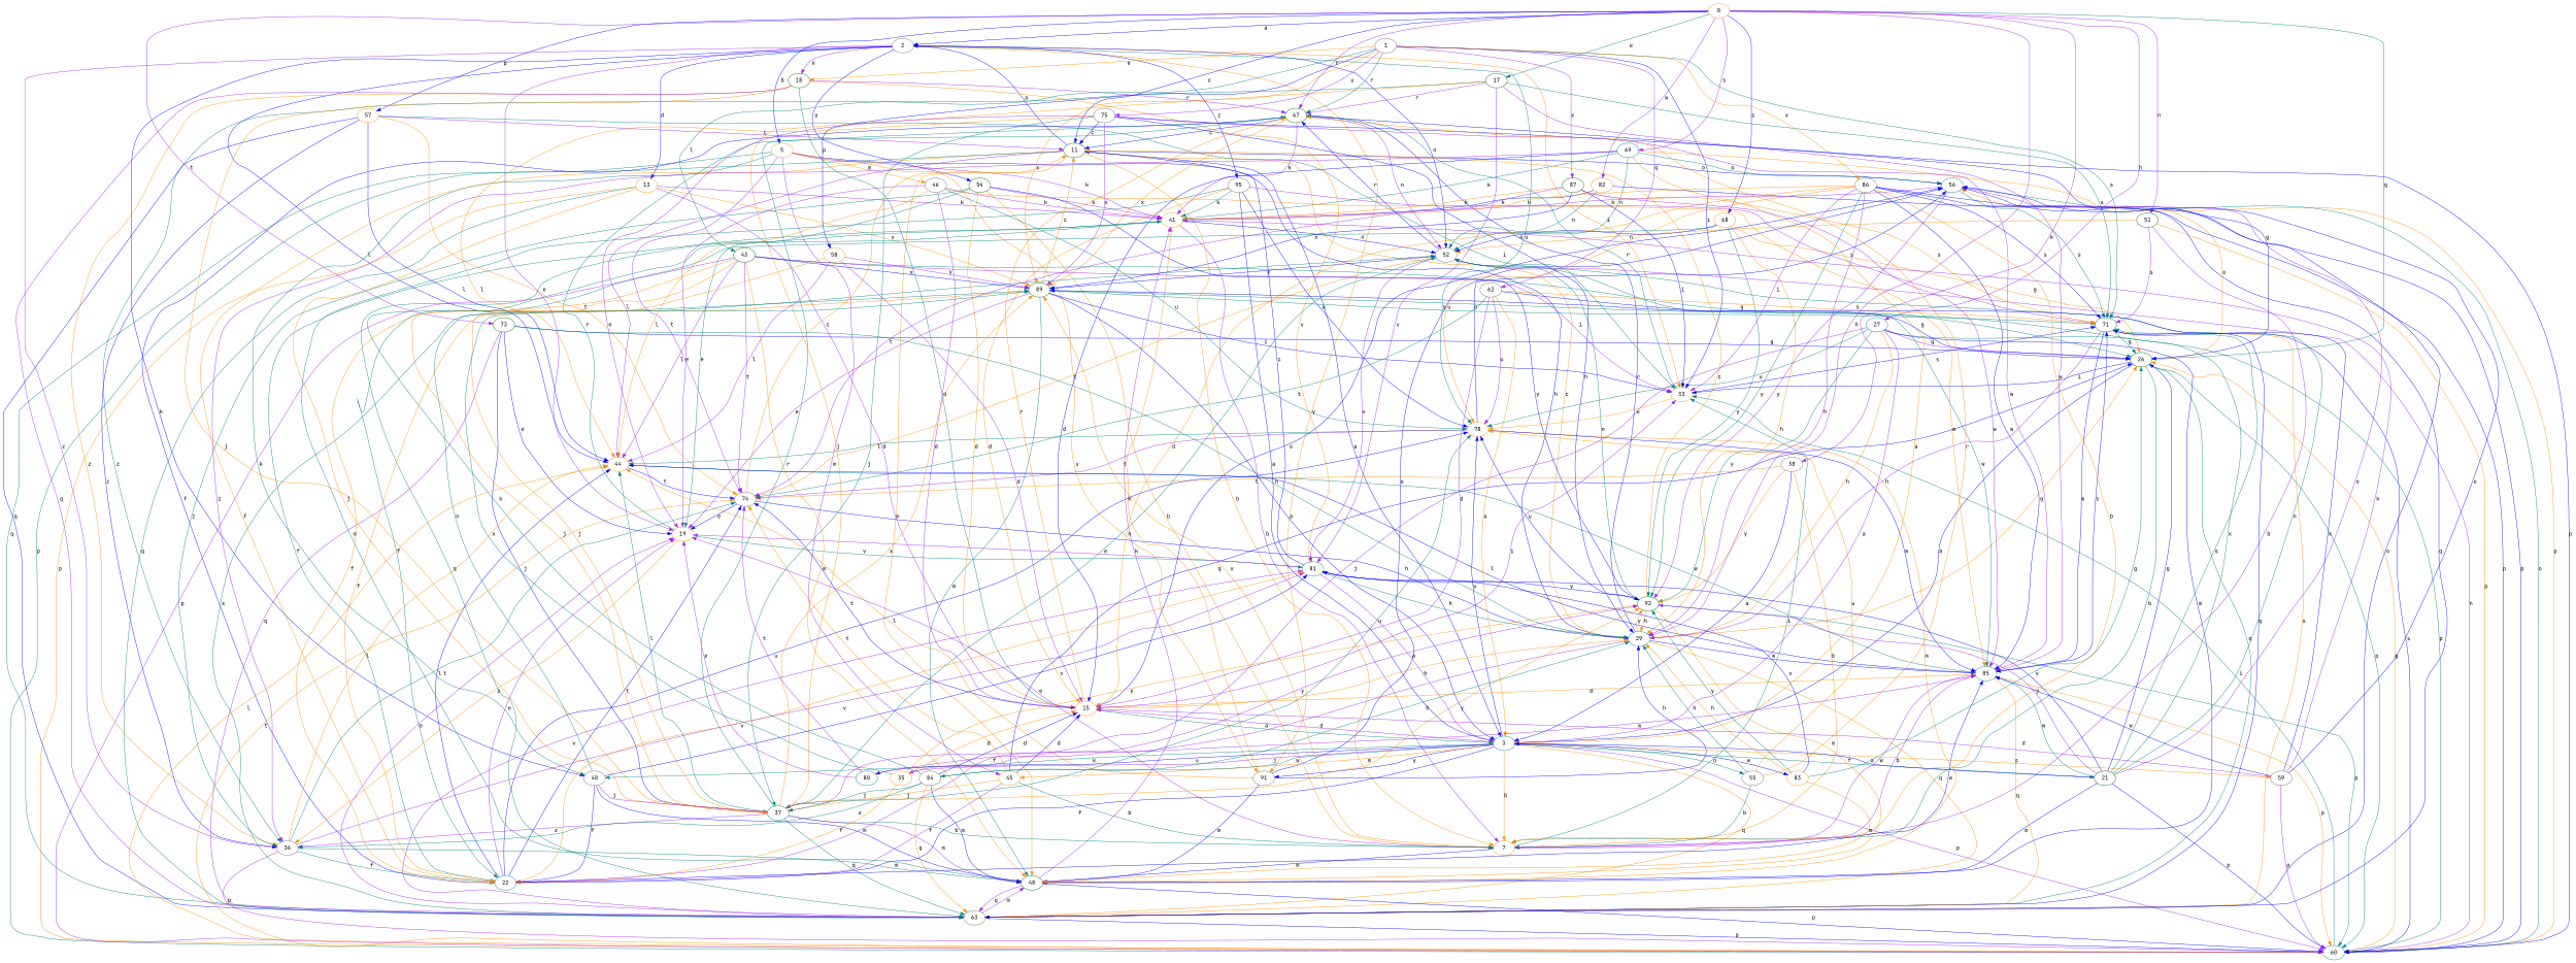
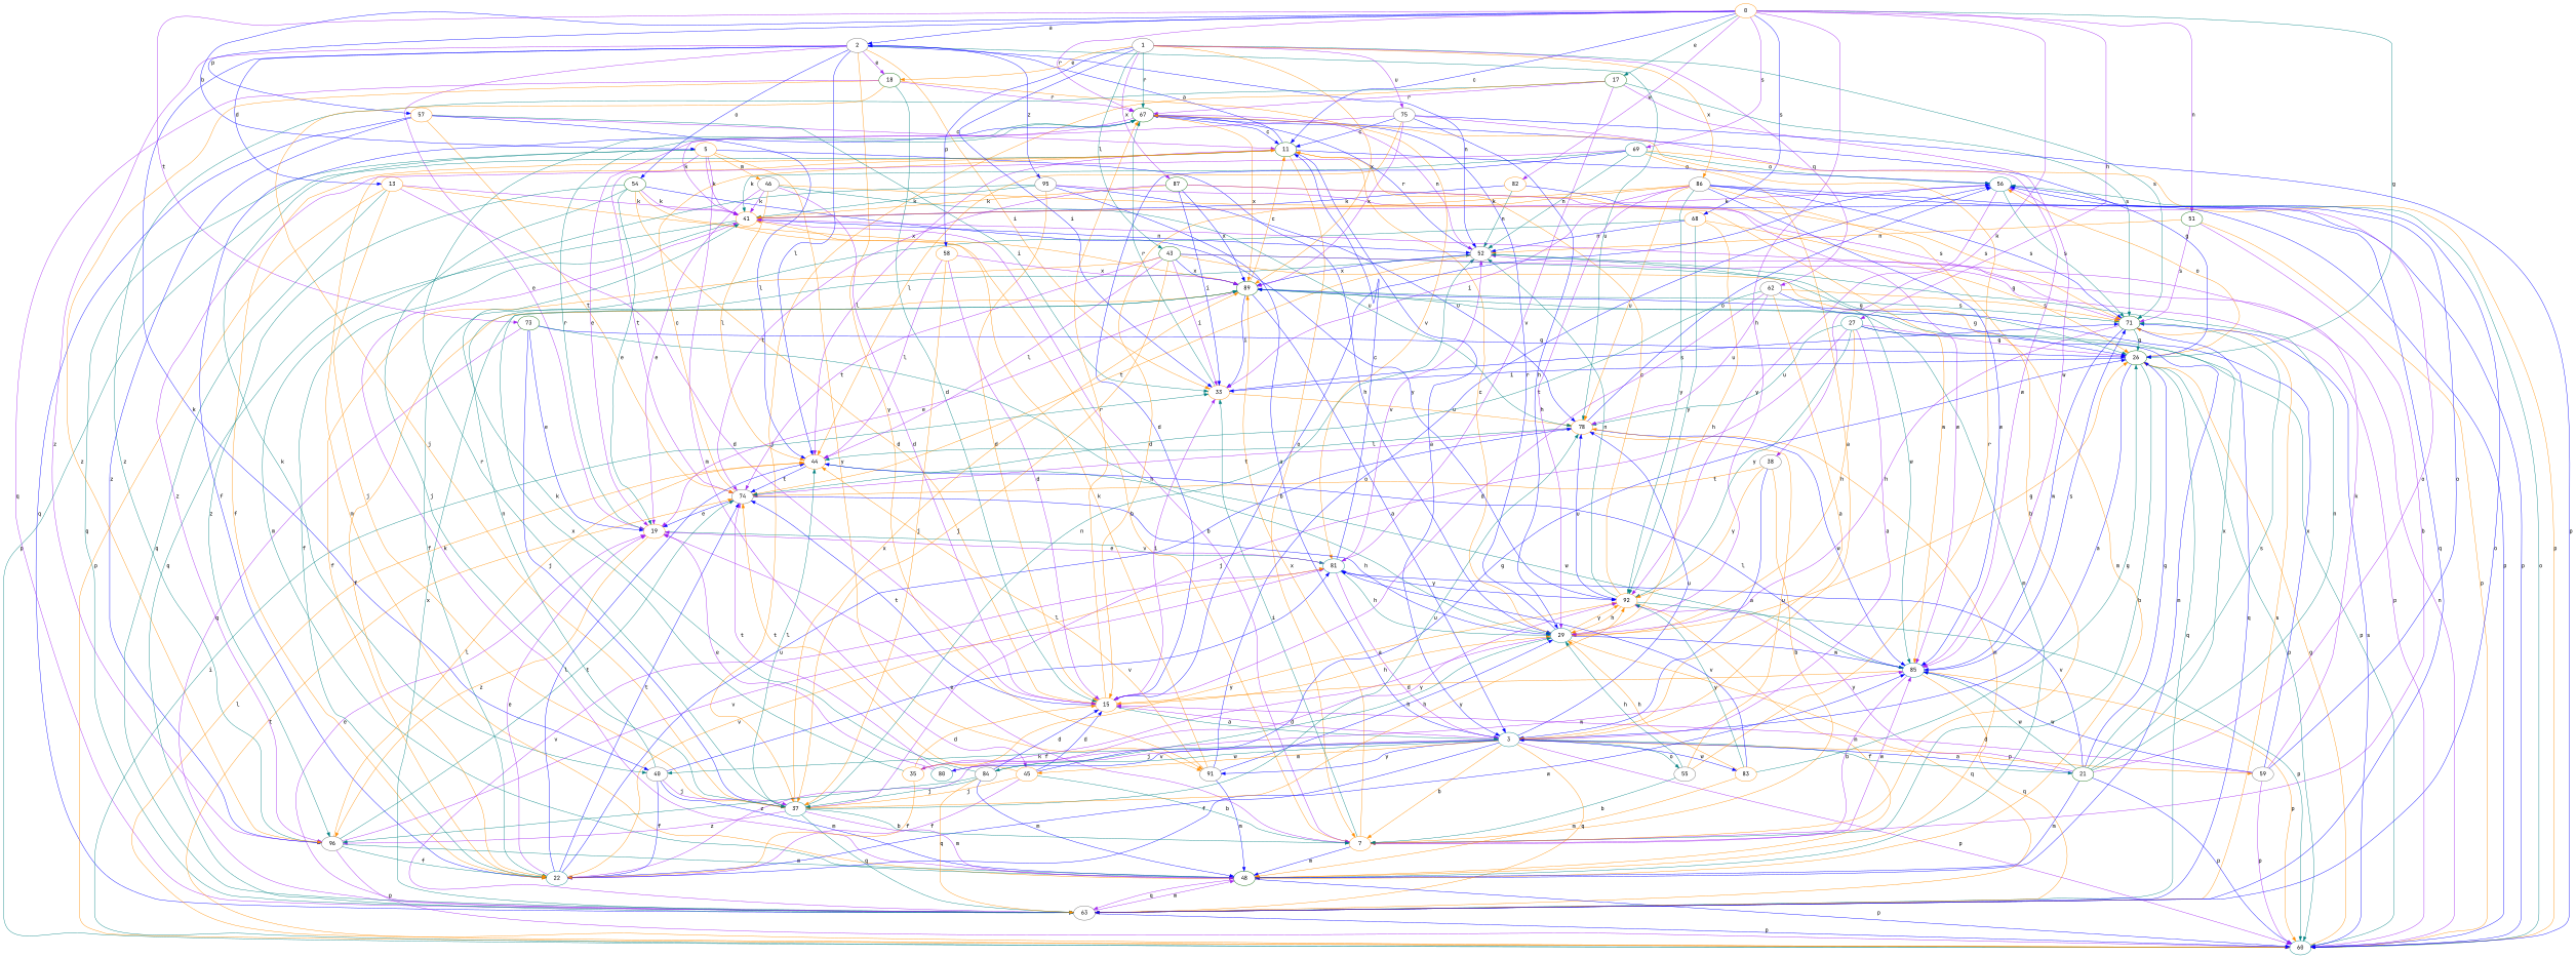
  strict digraph {
    fontname="JetBrains Mono"
    node [color=darkorange fontname="JetBrains Mono"]
    edge [color=blue fontname="JetBrains Mono"]
    2 [color=gray40]
    0
    5
    11 [color=darkgreen]
    17 [color=darkgreen]
    26 [color=darkgreen]
    27 [color=teal]
    29 [color=teal]
    38 [color=gray40]
    51 [color=darkgreen]
    57
    67 [color=darkgreen]
    68
    69 [color=teal]
    73 [color=darkgreen]
    82
    18 [color=darkgreen]
    33
    13
    19
    40 [color=gray40]
    44
    52 [color=gray40]
    54 [color=darkgreen]
    78
    91 [color=gray40]
    95 [color=gray40]
-   96 [color=gray40 label=36]
+   96 [color=gray40]
    45
    63 [color=gray40]
    41
    46 [color=gray40]
    74 [color=gray40]
    3 [color=teal]
    7
    22 [color=teal]
    60 [color=teal]
    48 [color=darkgreen]
    56 [color=teal]
    71 [color=darkgreen]
    85 [color=teal]
    37 [color=teal]
    81 [color=teal]
-   92 [color=darkgreen]
+   92
    89 [color=darkgreen]
    15
    1 [color=gray40]
    43 [color=darkgreen]
    58
    62 [color=gray40]
    75 [color=gray40]
    86 [color=gray40]
    87 [color=darkgreen]
    21 [color=darkgreen]
    35
    55 [color=gray40]
    59 [color=gray40]
    80 [color=teal]
    83
    84 [color=gray40]
    2 -> 18 [color=purple label=e]
    2 -> 33 [color=darkorange label=i]
    2 -> 13 [label=d]
    2 -> 19 [color=purple label=e]
    2 -> 40 [label=k]
    2 -> 44 [label=l]
    2 -> 52 [label=n]
    2 -> 54 [label=o]
    2 -> 78 [color=teal label=u]
    2 -> 91 [color=darkorange label=y]
    2 -> 95 [label=z]
    2 -> 96 [color=purple label=z]
    0 -> 2 [label=a]
    0 -> 5 [label=b]
    0 -> 11 [label=c]
    0 -> 17 [color=teal label=e]
    0 -> 26 [color=teal label=g]
    0 -> 27 [color=purple label=h]
    0 -> 29 [color=purple label=h]
    0 -> 38 [color=purple label=k]
    0 -> 51 [color=purple label=n]
    0 -> 57 [label=p]
    0 -> 67 [color=purple label=r]
    0 -> 68 [label=s]
    0 -> 69 [color=purple label=s]
    0 -> 73 [color=purple label=t]
    0 -> 82 [color=purple label=w]
    5 -> 29 [label=h]
    5 -> 40 [color=teal label=k]
    5 -> 91 [color=darkorange label=y]
    5 -> 45 [color=purple label=m]
    5 -> 63 [color=teal label=q]
    5 -> 41 [color=purple label=k]
    5 -> 46 [color=darkorange label=m]
    5 -> 74 [color=purple label=t]
    11 -> 2 [label=a]
    11 -> 44 [color=purple label=l]
    11 -> 3 [label=a]
    11 -> 7 [color=darkorange label=b]
    11 -> 22 [color=darkorange label=f]
    11 -> 60 [color=teal label=p]
    11 -> 48 [color=darkorange label=m]
    11 -> 56 [label=o]
    17 -> 67 [color=purple label=r]
    17 -> 96 [color=teal label=z]
    17 -> 71 [color=teal label=s]
    17 -> 85 [color=purple label=w]
    17 -> 37 [color=darkorange label=j]
    17 -> 81 [color=purple label=v]
    26 -> 33 [label=i]
    26 -> 63 [color=teal label=q]
    26 -> 3 [label=a]
    26 -> 7 [color=teal label=b]
    26 -> 60 [color=teal label=p]
    26 -> 56 [color=darkorange label=o]
    27 -> 26 [color=purple label=g]
    27 -> 29 [color=darkorange label=h]
    27 -> 78 [color=teal label=u]
    27 -> 3 [color=purple label=a]
    27 -> 60 [color=teal label=p]
    27 -> 48 [label=m]
    27 -> 37 [color=purple label=j]
    27 -> 92 [color=teal label=y]
    29 -> 11 [color=darkorange label=c]
    29 -> 26 [color=darkorange label=g]
    29 -> 67 [label=r]
    29 -> 63 [color=darkorange label=q]
    29 -> 22 [color=purple label=f]
    29 -> 85 [label=w]
    29 -> 92 [color=darkorange label=y]
    38 -> 74 [color=darkorange label=t]
    38 -> 3 [label=a]
    38 -> 7 [color=darkorange label=b]
    38 -> 92 [color=darkorange label=y]
    51 -> 52 [color=darkorange label=n]
    51 -> 7 [color=purple label=b]
    51 -> 60 [color=darkorange label=p]
    51 -> 71 [color=purple label=s]
    57 -> 11 [color=purple label=c]
    57 -> 33 [color=teal label=i]
    57 -> 44 [label=l]
    57 -> 96 [label=z]
    57 -> 63 [label=q]
    57 -> 74 [color=darkorange label=t]
    67 -> 11 [label=c]
    67 -> 26 [label=g]
    67 -> 52 [color=purple label=n]
    67 -> 41 [color=purple label=k]
    67 -> 22 [label=f]
    67 -> 89 [color=darkorange label=x]
    68 -> 26 [color=darkorange label=g]
    68 -> 29 [color=darkorange label=h]
    68 -> 52 [label=n]
    68 -> 22 [color=teal label=f]
    68 -> 92 [color=teal label=y]
    69 -> 52 [color=teal label=n]
    69 -> 96 [color=purple label=z]
    69 -> 41 [color=teal label=k]
    69 -> 3 [color=darkorange label=a]
    69 -> 60 [color=darkorange label=p]
    69 -> 56 [color=teal label=o]
    69 -> 15 [label=d]
    73 -> 26 [label=g]
    73 -> 29 [color=teal label=h]
    73 -> 19 [label=e]
    73 -> 63 [color=purple label=q]
    73 -> 37 [label=j]
    82 -> 52 [color=teal label=n]
    82 -> 41 [label=k]
    82 -> 60 [label=p]
    18 -> 67 [color=purple label=r]
    18 -> 96 [color=darkorange label=z]
    18 -> 63 [color=purple label=q]
    18 -> 37 [color=darkorange label=j]
    18 -> 81 [color=darkorange label=v]
    18 -> 15 [color=teal label=d]
    33 -> 67 [color=teal label=r]
    33 -> 78 [color=darkorange label=u]
    33 -> 71 [label=s]
    13 -> 63 [color=teal label=q]
    13 -> 41 [color=purple label=k]
    13 -> 60 [color=darkorange label=p]
    13 -> 37 [color=darkorange label=j]
    13 -> 89 [color=darkorange label=x]
    13 -> 15 [color=purple label=d]
    19 -> 67 [color=teal label=r]
    19 -> 96 [color=darkorange label=z]
    19 -> 81 [color=teal label=v]
    40 -> 52 [color=teal label=n]
    40 -> 22 [label=f]
    40 -> 48 [label=m]
    40 -> 37 [color=purple label=j]
    40 -> 81 [label=v]
    44 -> 74 [label=t]
    44 -> 85 [color=teal label=w]
    52 -> 67 [label=r]
    52 -> 74 [color=darkorange label=t]
    52 -> 85 [color=teal label=w]
-   52 -> 81 [color=purple label=v]
+   81 -> 52 [color=purple label=v]
    52 -> 89 [label=x]
    54 -> 19 [color=teal label=e]
    54 -> 96 [color=teal label=z]
    54 -> 41 [color=purple label=k]
    54 -> 7 [color=darkorange label=b]
    54 -> 92 [label=y]
    54 -> 15 [color=darkorange label=d]
    78 -> 44 [color=teal label=l]
    78 -> 74 [color=purple label=t]
    78 -> 48 [color=darkorange label=m]
    78 -> 56 [label=o]
    78 -> 85 [label=w]
    91 -> 29 [label=h]
    91 -> 44 [color=darkorange label=l]
    91 -> 41 [color=darkorange label=k]
    91 -> 48 [label=m]
    91 -> 56 [label=o]
    95 -> 78 [label=u]
    95 -> 41 [color=teal label=k]
    95 -> 3 [label=a]
    95 -> 48 [color=teal label=m]
    95 -> 71 [color=purple label=s]
    95 -> 15 [color=darkorange label=d]
    96 -> 44 [color=darkorange label=l]
    96 -> 74 [color=teal label=t]
    96 -> 22 [color=teal label=f]
    96 -> 60 [color=purple label=p]
    96 -> 48 [color=teal label=m]
    96 -> 81 [color=purple label=v]
    45 -> 26 [label=g]
    45 -> 74 [color=darkorange label=t]
    45 -> 7 [color=teal label=b]
    45 -> 22 [color=purple label=f]
    45 -> 37 [color=darkorange label=j]
    45 -> 15 [label=d]
    63 -> 19 [color=purple label=e]
    63 -> 60 [label=p]
    63 -> 48 [color=purple label=m]
    63 -> 56 [label=o]
    63 -> 71 [color=darkorange label=s]
    63 -> 81 [color=purple label=v]
    63 -> 89 [color=teal label=x]
    41 -> 52 [label=n]
    41 -> 63 [color=teal label=q]
    41 -> 7 [color=purple label=b]
    41 -> 22 [color=teal label=f]
    46 -> 19 [color=purple label=e]
    46 -> 44 [color=darkorange label=l]
    46 -> 78 [color=teal label=u]
    46 -> 41 [color=purple label=k]
    46 -> 85 [color=darkorange label=w]
    46 -> 15 [color=purple label=d]
    74 -> 11 [color=darkorange label=c]
    74 -> 29 [label=h]
    74 -> 19 [label=e]
    3 -> 40 [color=teal label=k]
    3 -> 78 [label=u]
    3 -> 91 [label=y]
    3 -> 45 [color=darkorange label=m]
    3 -> 63 [color=darkorange label=q]
    3 -> 7 [color=darkorange label=b]
    3 -> 22 [label=f]
    3 -> 60 [color=purple label=p]
    3 -> 15 [color=purple label=d]
    3 -> 21 [color=teal label=f]
    3 -> 35 [color=purple label=j]
    3 -> 55 [color=teal label=o]
    3 -> 59 [color=darkorange label=p]
    3 -> 80 [label=v]
    3 -> 83 [label=w]
    3 -> 84 [color=teal label=w]
    7 -> 33 [color=teal label=i]
    7 -> 19 [color=purple label=e]
    7 -> 48 [label=m]
    7 -> 85 [color=purple label=w]
    7 -> 89 [color=darkorange label=x]
    22 -> 19 [color=purple label=e]
    22 -> 44 [label=l]
    22 -> 78 [label=u]
    22 -> 74 [label=t]
    22 -> 85 [label=w]
    22 -> 81 [color=darkorange label=v]
    60 -> 26 [color=darkorange label=g]
    60 -> 33 [color=teal label=i]
    60 -> 44 [color=darkorange label=l]
    60 -> 52 [color=purple label=n]
    60 -> 74 [color=darkorange label=t]
    60 -> 56 [color=teal label=o]
    60 -> 71 [label=s]
    48 -> 63 [color=purple label=q]
    48 -> 41 [color=purple label=k]
    48 -> 60 [label=p]
    56 -> 41 [color=purple label=k]
    56 -> 71 [color=teal label=s]
    56 -> 92 [color=purple label=y]
    71 -> 26 [color=teal label=g]
    71 -> 29 [color=purple label=h]
    71 -> 63 [label=q]
    71 -> 85 [label=w]
    85 -> 44 [label=l]
    85 -> 63 [color=darkorange label=q]
    85 -> 7 [color=purple label=b]
    85 -> 60 [color=darkorange label=p]
    85 -> 71 [label=s]
    85 -> 15 [color=darkorange label=d]
    37 -> 67 [color=teal label=r]
    37 -> 44 [color=teal label=l]
    37 -> 52 [color=teal label=n]
    37 -> 78 [color=teal label=u]
    37 -> 96 [color=purple label=z]
    37 -> 63 [color=teal label=q]
    37 -> 7 [color=teal label=b]
    37 -> 48 [color=purple label=m]
    37 -> 92 [color=darkorange label=y]
    37 -> 89 [color=darkorange label=x]
    81 -> 11 [label=c]
    81 -> 29 [color=teal label=h]
    81 -> 19 [color=purple label=e]
    81 -> 3 [color=purple label=a]
    81 -> 92 [label=y]
    92 -> 11 [color=darkorange label=c]
    92 -> 29 [color=darkorange label=h]
    92 -> 52 [color=teal label=n]
    92 -> 78 [label=u]
    92 -> 60 [color=teal label=p]
    92 -> 48 [color=darkorange label=m]
    89 -> 11 [color=darkorange label=c]
    89 -> 33 [label=i]
    89 -> 19 [color=purple label=e]
    89 -> 3 [label=a]
    89 -> 22 [color=darkorange label=f]
    89 -> 48 [color=teal label=m]
    89 -> 71 [color=teal label=s]
    15 -> 29 [color=darkorange label=h]
    15 -> 67 [color=darkorange label=r]
    15 -> 33 [color=purple label=i]
    15 -> 74 [label=t]
    15 -> 3 [color=teal label=a]
    15 -> 56 [label=o]
    1 -> 67 [color=teal label=r]
    1 -> 18 [color=darkorange label=e]
    1 -> 33 [label=i]
    1 -> 71 [color=teal label=s]
    1 -> 89 [color=darkorange label=x]
    1 -> 43 [color=teal label=l]
    1 -> 58 [label=p]
    1 -> 62 [color=purple label=q]
    1 -> 75 [color=purple label=u]
    1 -> 86 [color=darkorange label=x]
    1 -> 87 [color=purple label=x]
    43 -> 26 [color=teal label=g]
    43 -> 33 [color=purple label=i]
    43 -> 44 [color=purple label=l]
    43 -> 74 [color=purple label=t]
    43 -> 22 [color=darkorange label=f]
    43 -> 60 [color=purple label=p]
    43 -> 48 [color=darkorange label=m]
    43 -> 37 [color=darkorange label=j]
    43 -> 89 [label=x]
    58 -> 44 [color=purple label=l]
    58 -> 37 [color=darkorange label=j]
    58 -> 89 [color=purple label=x]
    58 -> 15 [color=purple label=d]
    62 -> 26 [label=g]
    62 -> 78 [color=purple label=u]
    62 -> 74 [color=teal label=t]
    62 -> 3 [color=darkorange label=a]
    62 -> 71 [color=darkorange label=s]
    62 -> 15 [color=purple label=d]
    75 -> 11 [label=c]
    75 -> 29 [label=h]
    75 -> 19 [color=purple label=e]
    75 -> 44 [color=darkorange label=l]
    75 -> 60 [label=p]
    75 -> 85 [color=purple label=w]
-   75 -> 37 [color=teal label=j]
+   54 -> 37 [color=teal label=j]
    75 -> 89 [color=purple label=x]
    86 -> 29 [color=purple label=h]
    86 -> 33 [color=purple label=i]
    86 -> 78 [color=darkorange label=u]
    86 -> 63 [label=q]
    86 -> 41 [color=darkorange label=k]
    86 -> 7 [color=darkorange label=b]
    86 -> 60 [label=p]
    86 -> 71 [label=s]
    86 -> 85 [label=w]
    86 -> 92 [color=teal label=y]
    86 -> 15 [color=darkorange label=d]
    87 -> 33 [label=i]
    87 -> 41 [color=darkorange label=k]
    87 -> 74 [color=purple label=t]
    87 -> 71 [color=darkorange label=s]
    87 -> 85 [color=purple label=w]
    87 -> 89 [label=x]
    21 -> 26 [label=g]
    21 -> 52 [color=teal label=n]
    21 -> 3 [label=a]
    21 -> 60 [label=p]
    21 -> 48 [label=m]
    21 -> 56 [color=purple label=o]
    21 -> 71 [color=teal label=s]
    21 -> 85 [color=teal label=w]
    21 -> 81 [label=v]
    21 -> 92 [color=purple label=y]
    21 -> 89 [color=teal label=x]
    35 -> 22 [color=darkorange label=f]
    35 -> 85 [color=purple label=w]
    35 -> 92 [color=darkorange label=y]
    35 -> 89 [color=teal label=x]
    35 -> 15 [color=darkorange label=d]
    55 -> 29 [color=teal label=h]
    55 -> 67 [color=darkorange label=r]
    55 -> 78 [color=darkorange label=u]
    55 -> 7 [color=teal label=b]
    59 -> 41 [color=purple label=k]
    59 -> 60 [color=purple label=p]
    59 -> 56 [label=o]
    59 -> 85 [label=w]
    59 -> 89 [label=x]
    59 -> 15 [color=purple label=d]
    80 -> 19 [color=purple label=e]
    80 -> 74 [color=purple label=t]
    80 -> 92 [color=purple label=y]
    83 -> 26 [color=teal label=g]
    83 -> 29 [color=darkorange label=h]
    83 -> 48 [color=darkorange label=m]
    83 -> 81 [label=v]
    83 -> 92 [color=teal label=y]
    84 -> 29 [color=teal label=h]
    84 -> 96 [color=teal label=z]
    84 -> 63 [color=darkorange label=q]
    84 -> 41 [color=teal label=k]
    84 -> 48 [label=m]
    84 -> 37 [color=teal label=j]
    84 -> 15 [label=d]
  }
